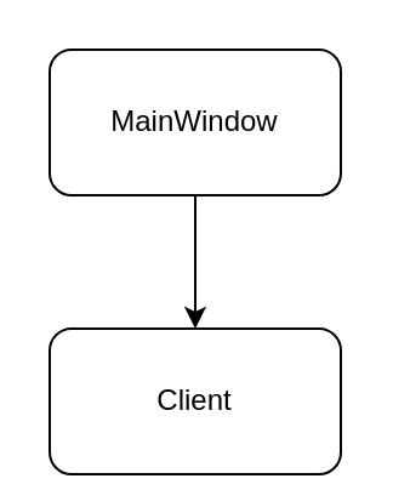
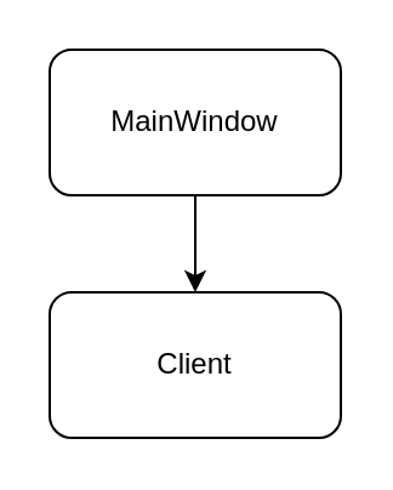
  <mxCell id="0" />
  <mxCell id="1" parent="0" />
  <mxCell id="2" value="" style="edgeStyle=orthogonalEdgeStyle;rounded=0;orthogonalLoop=1;jettySize=auto;html=1;" parent="1" source="3" target="4" edge="1"><mxGeometry relative="1" as="geometry" /></mxCell>
  <mxCell id="3" value="MainWindow" style="rounded=1;whiteSpace=wrap;html=1;" parent="1" vertex="1"><mxGeometry x="20" y="20" width="120" height="60" as="geometry" /></mxCell>
- <mxCell id="4" value="Client" style="rounded=1;whiteSpace=wrap;html=1;" parent="1" vertex="1"><mxGeometry x="20" y="135" width="120" height="60" as="geometry" /></mxCell>
+ <mxCell id="4" value="Client" style="rounded=1;whiteSpace=wrap;html=1;" parent="1" vertex="1"><mxGeometry x="20" y="120" width="120" height="60" as="geometry" /></mxCell>
